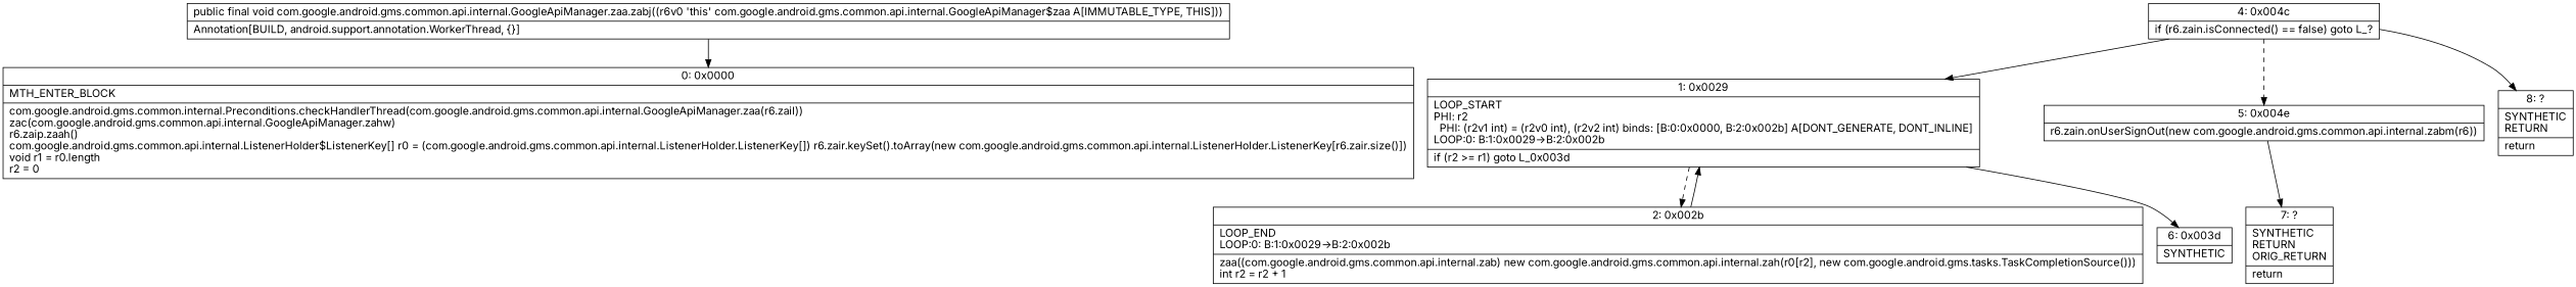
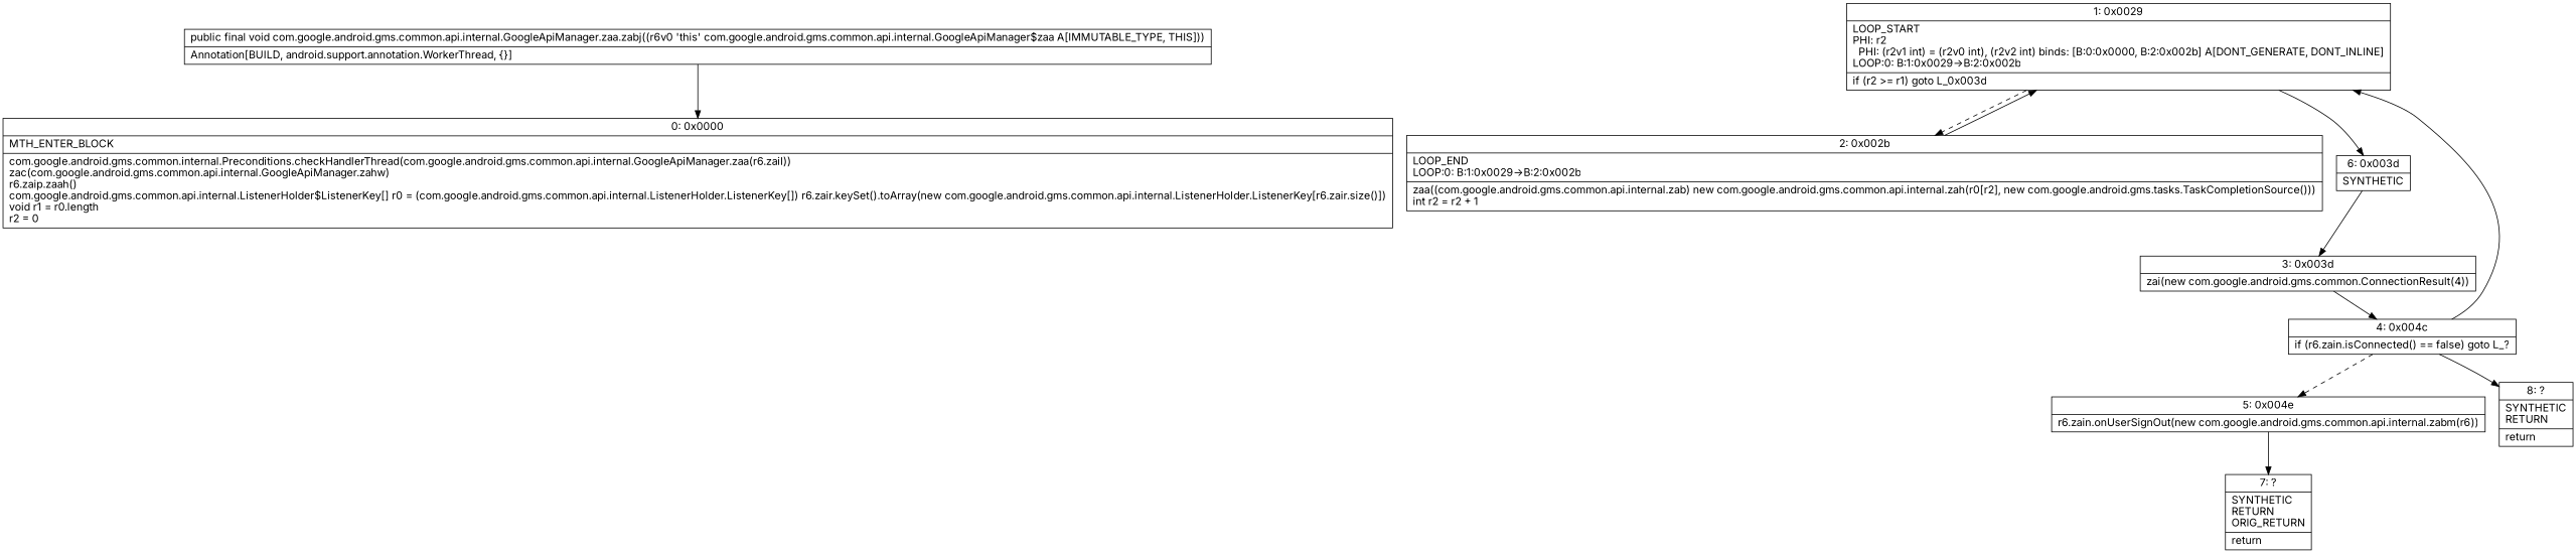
  digraph {
    fontname=Inter
    node [fontname=Inter shape=record]
    edge [fontname=Inter]
    n1 [label="{0\:\ 0x0000|MTH_ENTER_BLOCK\l|com.google.android.gms.common.internal.Preconditions.checkHandlerThread(com.google.android.gms.common.api.internal.GoogleApiManager.zaa(r6.zail))\lzac(com.google.android.gms.common.api.internal.GoogleApiManager.zahw)\lr6.zaip.zaah()\lcom.google.android.gms.common.api.internal.ListenerHolder$ListenerKey[] r0 = (com.google.android.gms.common.api.internal.ListenerHolder.ListenerKey[]) r6.zair.keySet().toArray(new com.google.android.gms.common.api.internal.ListenerHolder.ListenerKey[r6.zair.size()])\lvoid r1 = r0.length\lr2 = 0\l}"]
    n2 [label="{1\:\ 0x0029|LOOP_START\lPHI: r2 \l  PHI: (r2v1 int) = (r2v0 int), (r2v2 int) binds: [B:0:0x0000, B:2:0x002b] A[DONT_GENERATE, DONT_INLINE]\lLOOP:0: B:1:0x0029\-\>B:2:0x002b\l|if (r2 \>= r1) goto L_0x003d\l}"]
    n3 [label="{2\:\ 0x002b|LOOP_END\lLOOP:0: B:1:0x0029\-\>B:2:0x002b\l|zaa((com.google.android.gms.common.api.internal.zab) new com.google.android.gms.common.api.internal.zah(r0[r2], new com.google.android.gms.tasks.TaskCompletionSource()))\lint r2 = r2 + 1\l}"]
    n4 [label="{6\:\ 0x003d|SYNTHETIC\l}"]
+   n5 [label="{3\:\ 0x003d|zai(new com.google.android.gms.common.ConnectionResult(4))\l}"]
    n6 [label="{4\:\ 0x004c|if (r6.zain.isConnected() == false) goto L_?\l}"]
    n7 [label="{5\:\ 0x004e|r6.zain.onUserSignOut(new com.google.android.gms.common.api.internal.zabm(r6))\l}"]
    n8 [label="{8\:\ ?|SYNTHETIC\lRETURN\l|return\l}"]
    n9 [label="{7\:\ ?|SYNTHETIC\lRETURN\lORIG_RETURN\l|return\l}"]
    n10 [label="{public final void com.google.android.gms.common.api.internal.GoogleApiManager.zaa.zabj((r6v0 'this' com.google.android.gms.common.api.internal.GoogleApiManager$zaa A[IMMUTABLE_TYPE, THIS]))  | Annotation[BUILD, android.support.annotation.WorkerThread, \{\}]\l}"]
    n2 -> n3 [style=dashed]
    n2 -> n4
    n3 -> n2
+   n4 -> n5
+   n5 -> n6
    n6 -> n2
    n6 -> n7 [style=dashed]
    n6 -> n8
    n7 -> n9
    n10 -> n1
  }
